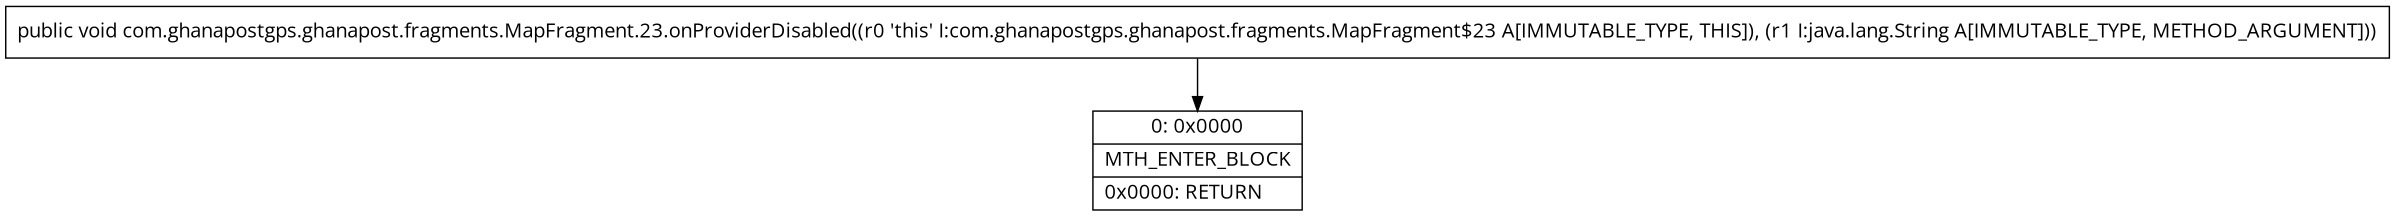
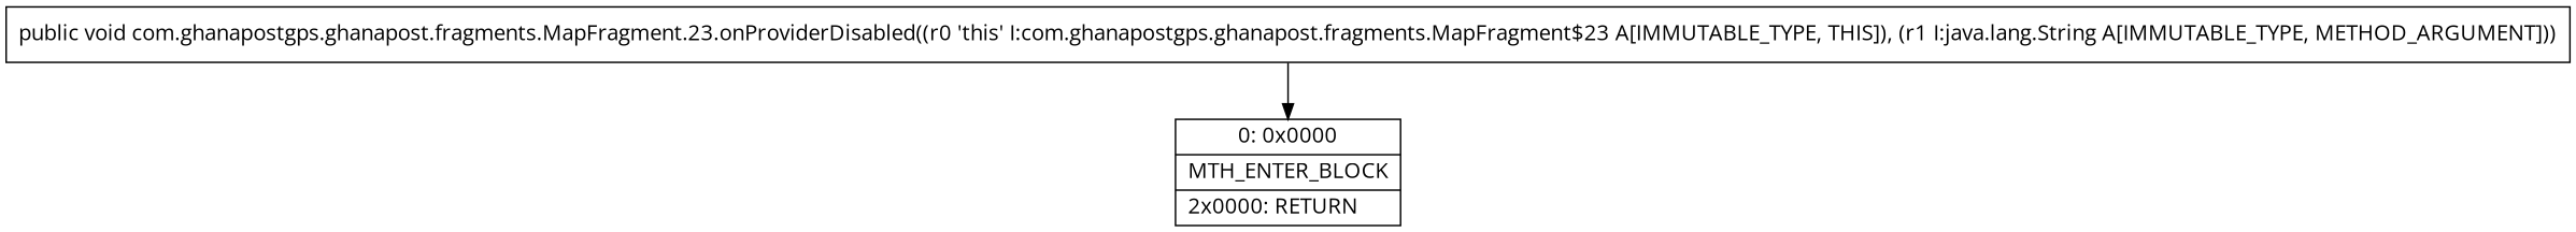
  digraph {
    fontname="Open Sans"
    node [shape=record fontname="Open Sans"]
-   n1 [label="{0\:\ 0x0000|MTH_ENTER_BLOCK\l|0x0000: RETURN   \l}"]
+   n1 [label="{0\:\ 0x0000|MTH_ENTER_BLOCK\l|2x0000: RETURN   \l}"]
    n2 [label="{public void com.ghanapostgps.ghanapost.fragments.MapFragment.23.onProviderDisabled((r0 'this' I:com.ghanapostgps.ghanapost.fragments.MapFragment$23 A[IMMUTABLE_TYPE, THIS]), (r1 I:java.lang.String A[IMMUTABLE_TYPE, METHOD_ARGUMENT])) }"]
    n2 -> n1 [fontname="Open Sans"]
  }
